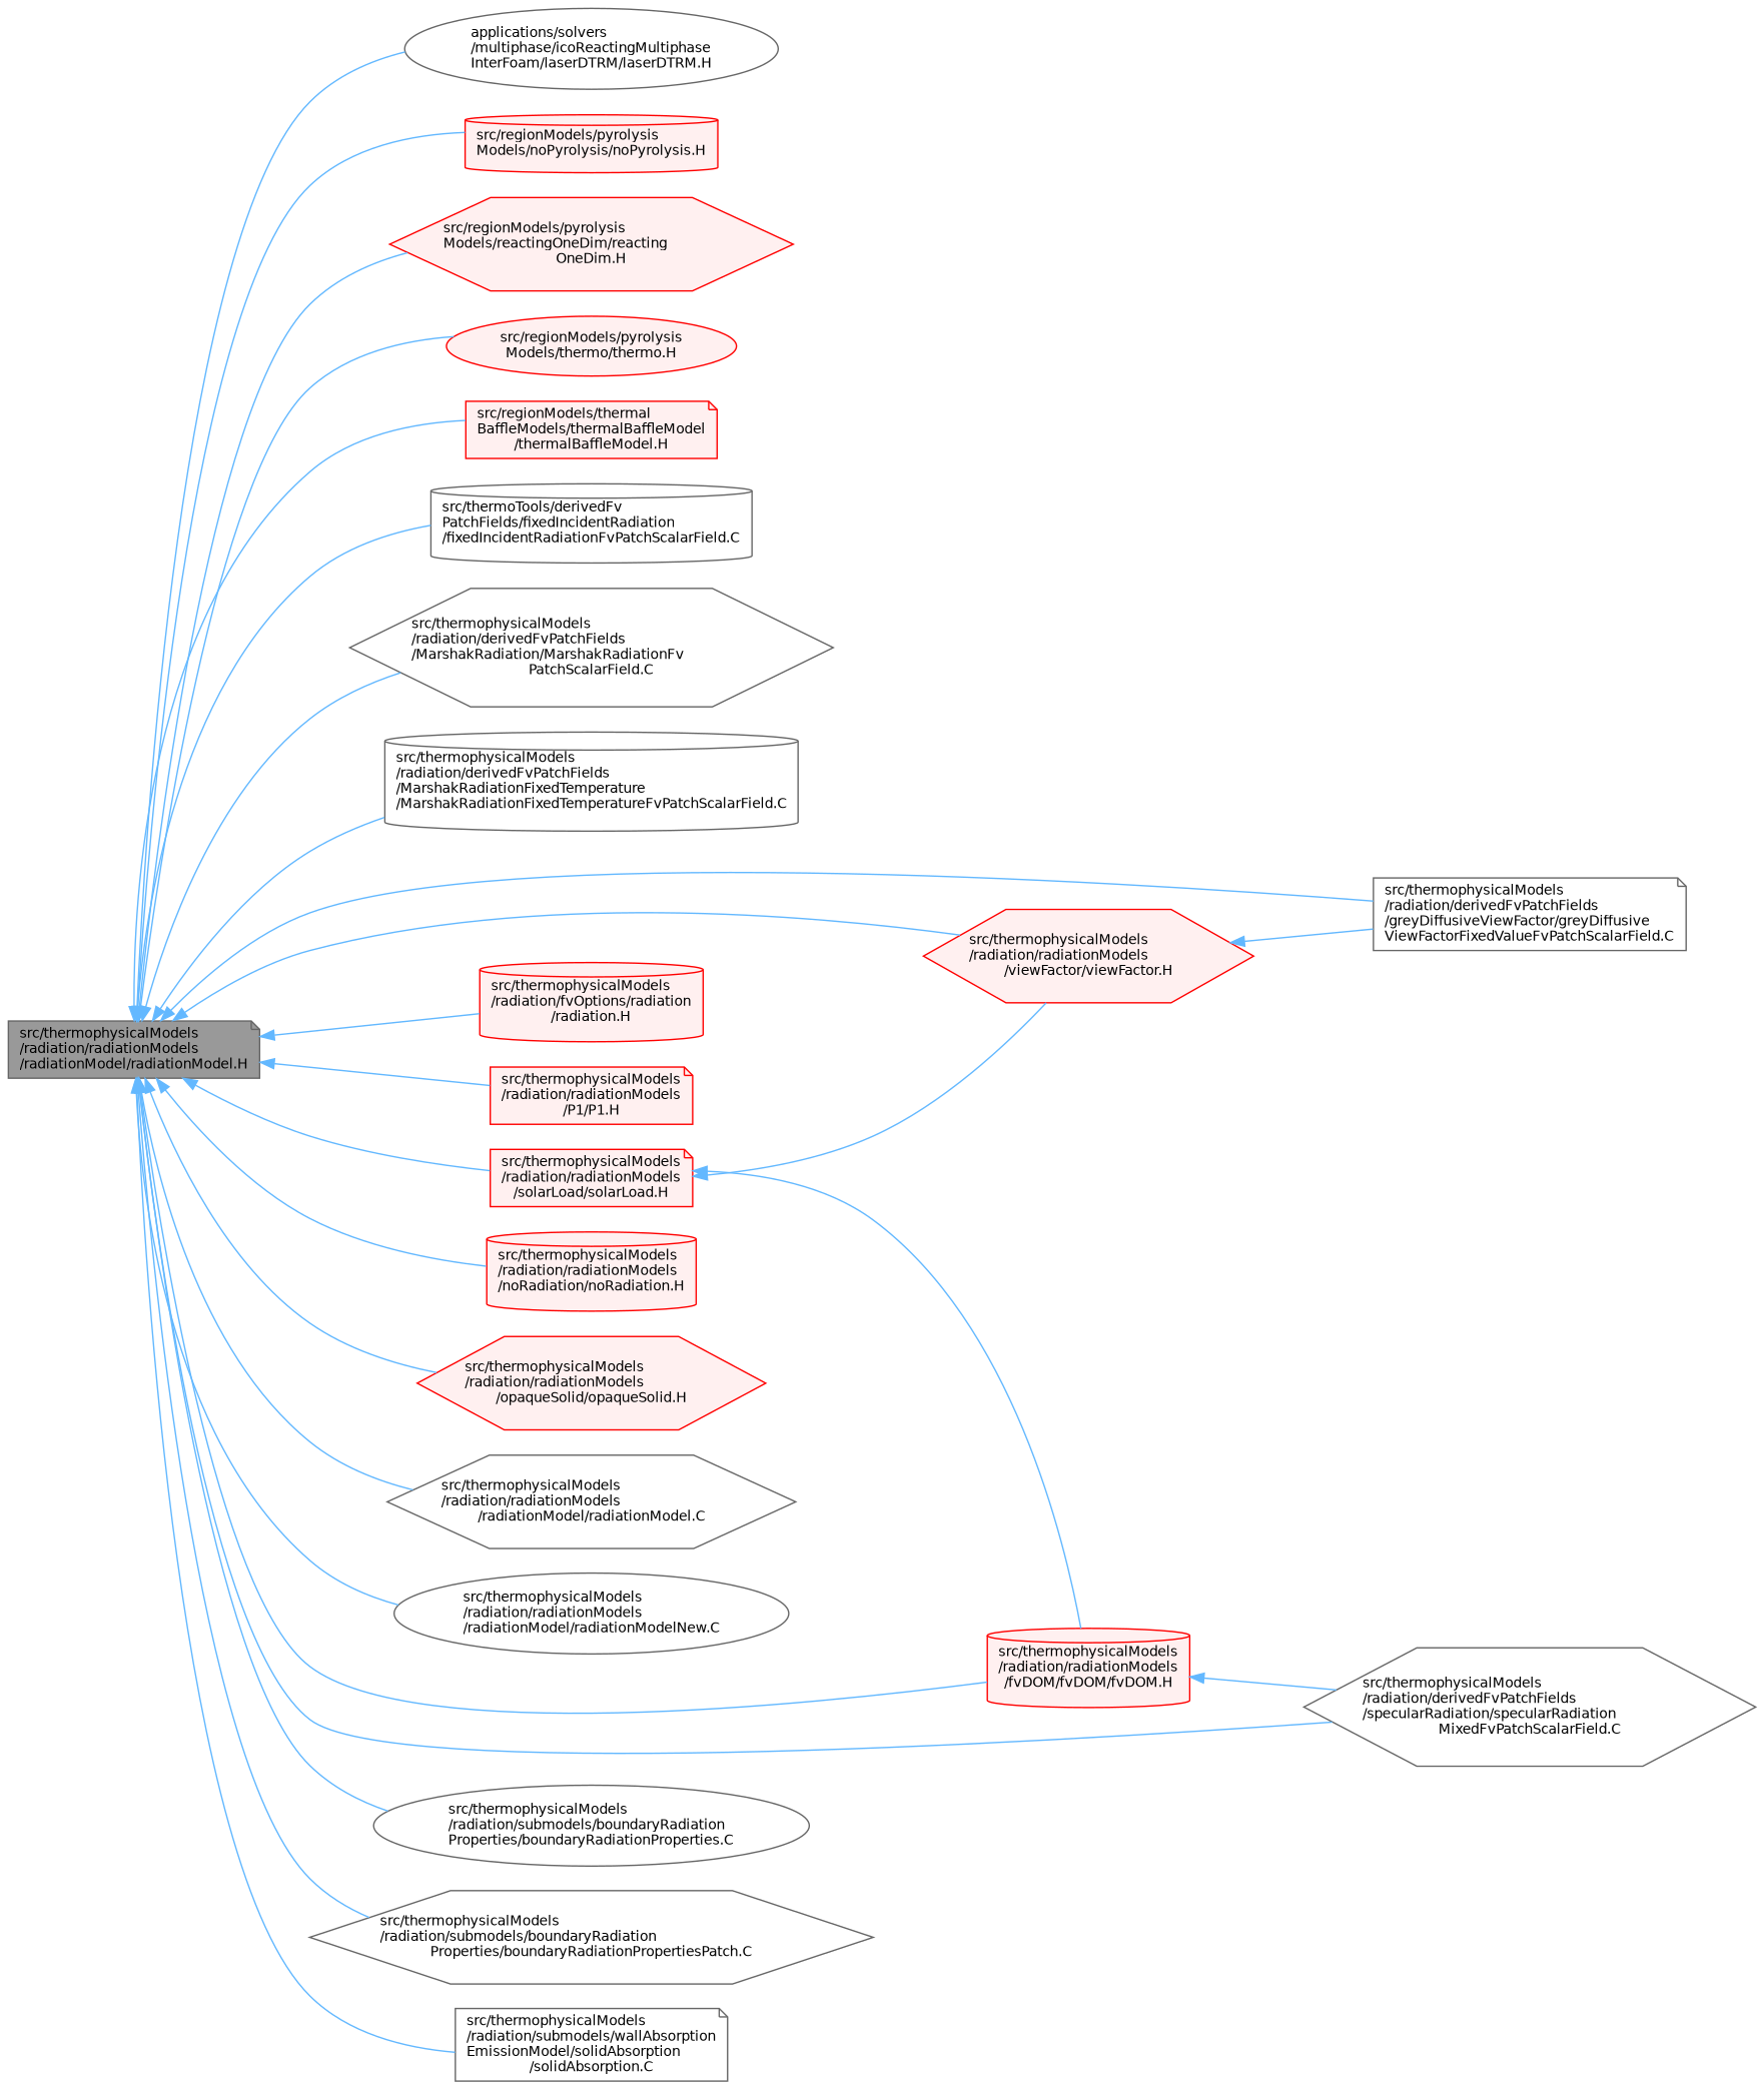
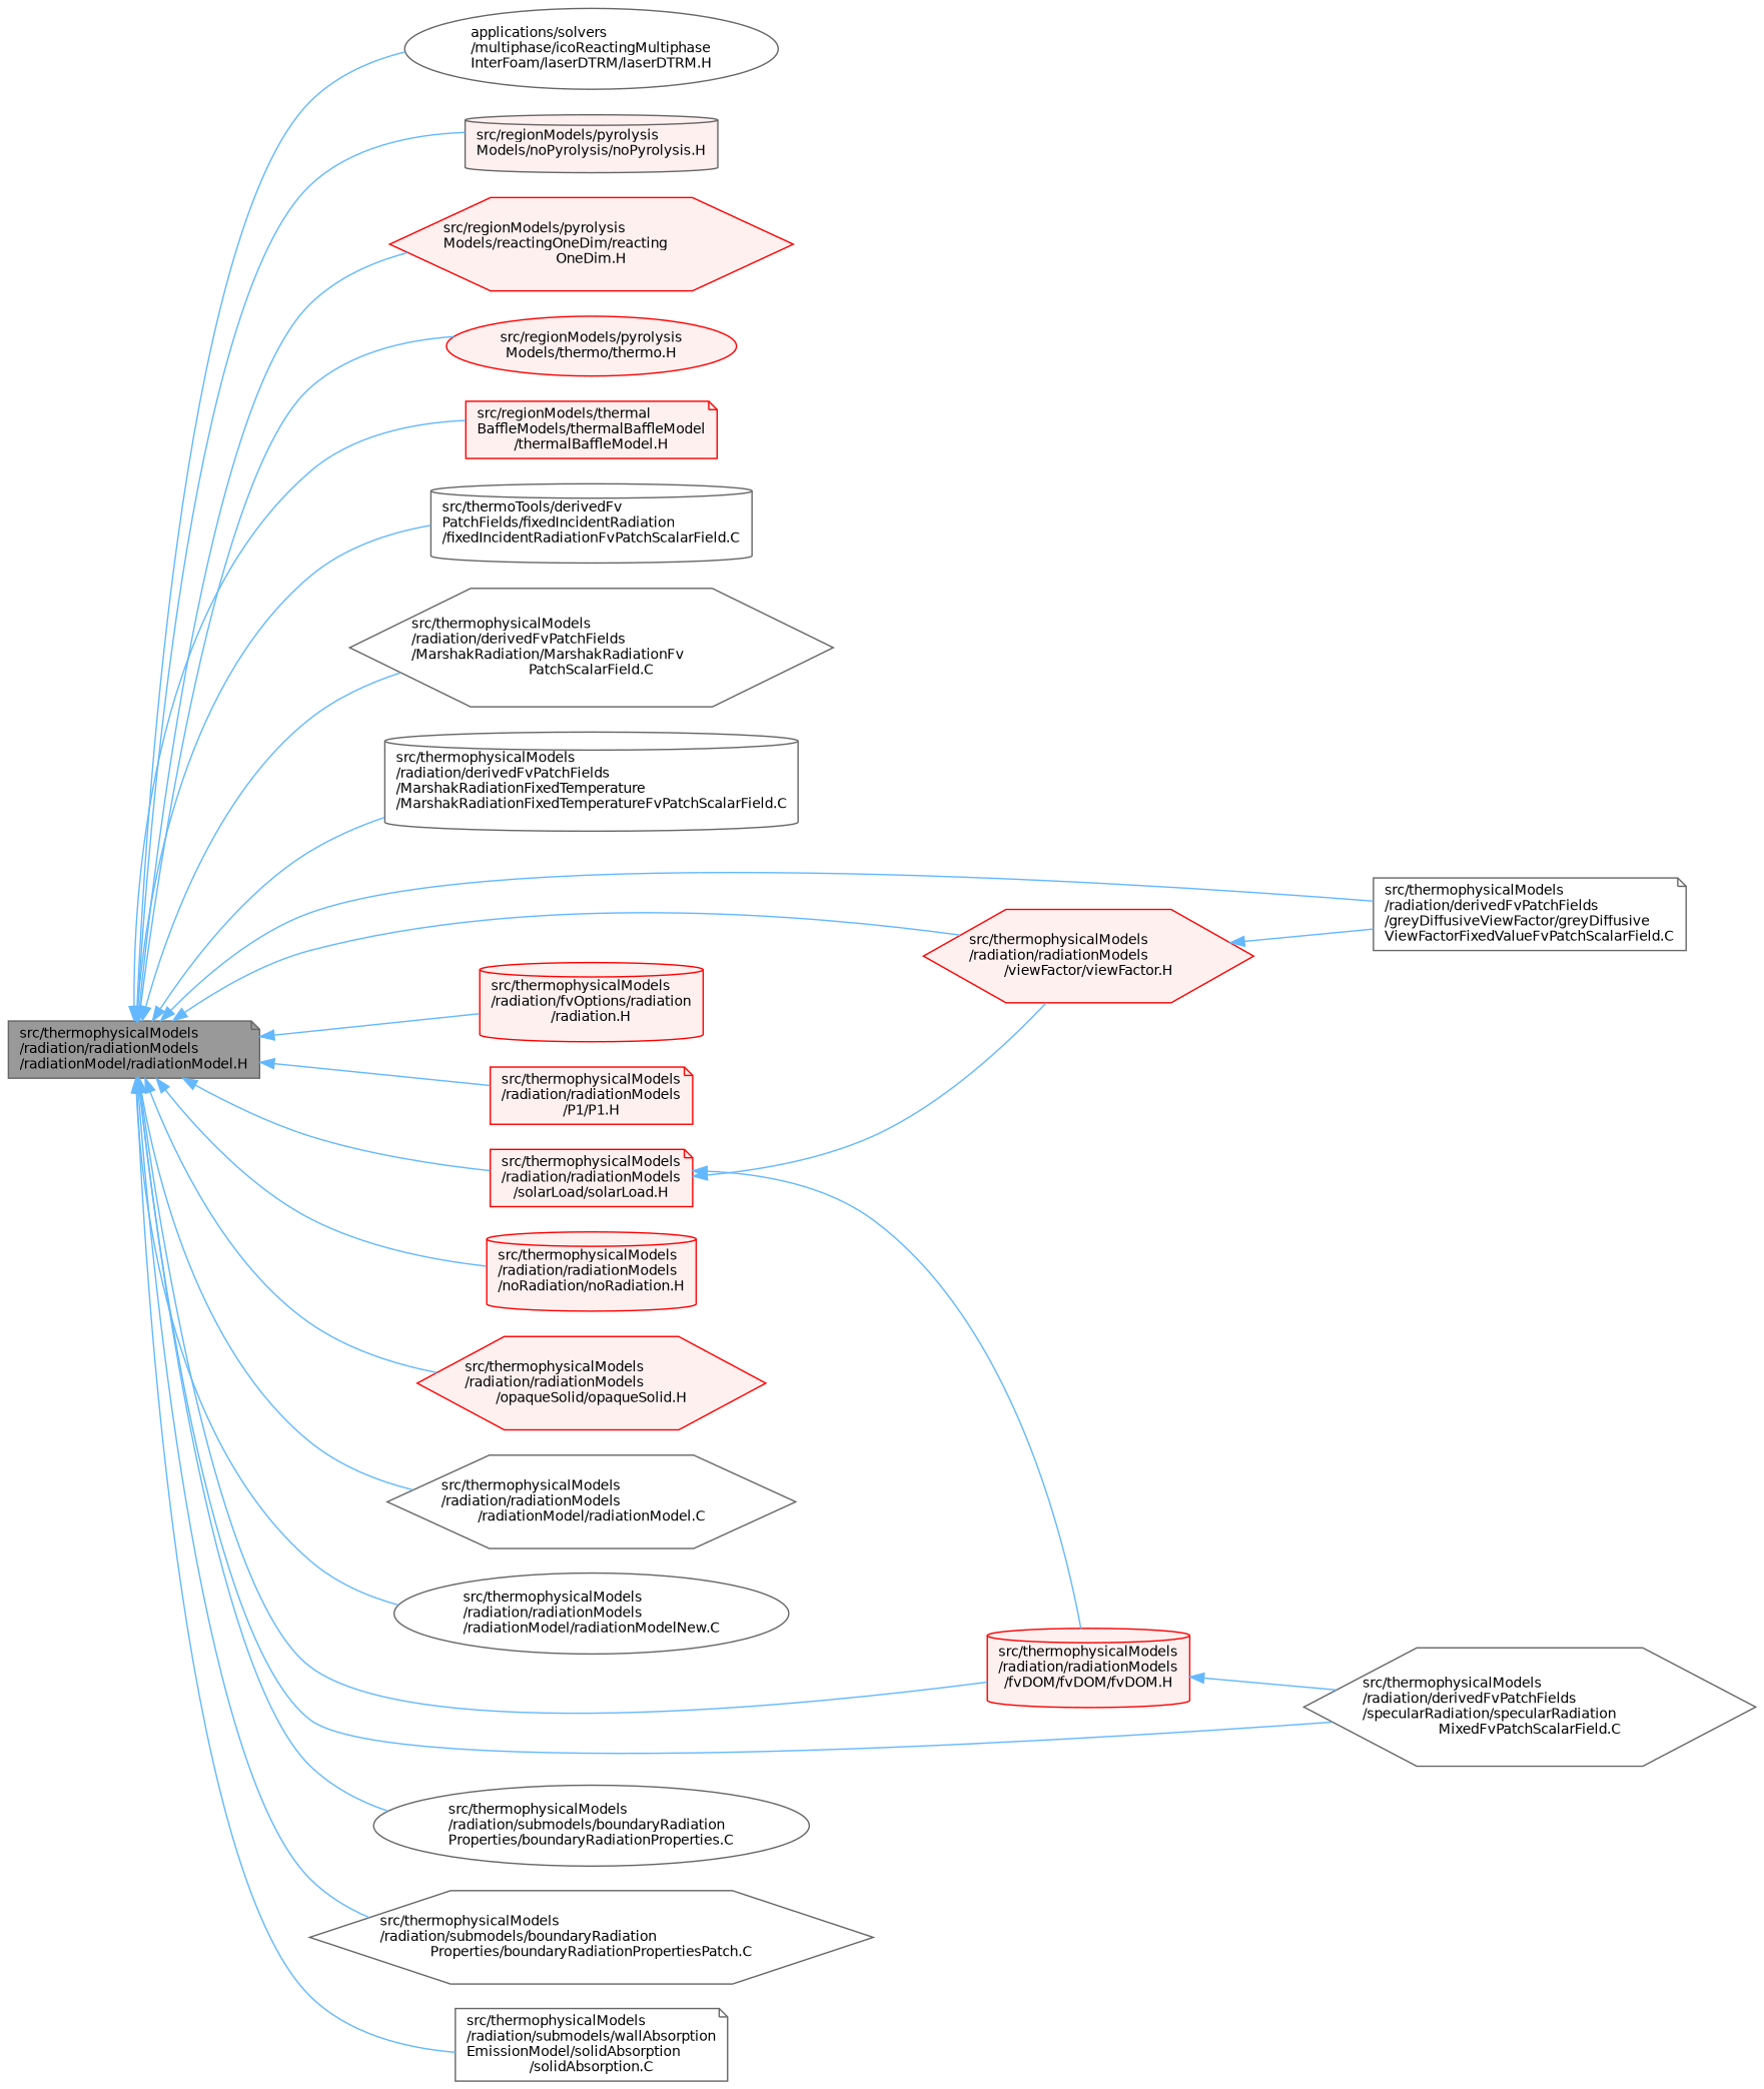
  digraph {
    rankdir=LR
    node [color=grey40 fillcolor=white fontname=Helvetica fontsize=10 shape=hexagon style=filled]
    edge [color=steelblue1 dir=back fontname=Helvetica fontsize=10 labelfontname=Helvetica labelfontsize=10 style=solid]
    n1 [color=gray40 fillcolor=grey60 fontcolor=black height=0.2 label="src/thermophysicalModels\l/radiation/radiationModels\l/radiationModel/radiationModel.H" shape=note width=0.4]
    n2 [height=0.2 label="applications/solvers\l/multiphase/icoReactingMultiphase\lInterFoam/laserDTRM/laserDTRM.H" shape=ellipse width=0.4]
-   n3 [color=red fillcolor="#FFF0F0" height=0.2 label="src/regionModels/pyrolysis\lModels/noPyrolysis/noPyrolysis.H" shape=cylinder width=0.4]
+   n3 [fillcolor="#FFF0F0" height=0.2 label="src/regionModels/pyrolysis\lModels/noPyrolysis/noPyrolysis.H" shape=cylinder width=0.4]
    n4 [color=red fillcolor="#FFF0F0" height=0.2 label="src/regionModels/pyrolysis\lModels/reactingOneDim/reacting\lOneDim.H" width=0.4]
    n5 [color=red fillcolor="#FFF0F0" height=0.2 label="src/regionModels/pyrolysis\lModels/thermo/thermo.H" shape=ellipse width=0.4]
    n6 [color=red fillcolor="#FFF0F0" height=0.2 label="src/regionModels/thermal\lBaffleModels/thermalBaffleModel\l/thermalBaffleModel.H" shape=note width=0.4]
    n7 [height=0.2 label="src/thermoTools/derivedFv\lPatchFields/fixedIncidentRadiation\l/fixedIncidentRadiationFvPatchScalarField.C" shape=cylinder width=0.4]
    n8 [height=0.2 label="src/thermophysicalModels\l/radiation/derivedFvPatchFields\l/MarshakRadiation/MarshakRadiationFv\lPatchScalarField.C" width=0.4]
    n9 [height=0.2 label="src/thermophysicalModels\l/radiation/derivedFvPatchFields\l/MarshakRadiationFixedTemperature\l/MarshakRadiationFixedTemperatureFvPatchScalarField.C" shape=cylinder width=0.4]
    n10 [height=0.2 label="src/thermophysicalModels\l/radiation/derivedFvPatchFields\l/greyDiffusiveViewFactor/greyDiffusive\lViewFactorFixedValueFvPatchScalarField.C" shape=note width=0.4]
    n11 [height=0.2 label="src/thermophysicalModels\l/radiation/derivedFvPatchFields\l/specularRadiation/specularRadiation\lMixedFvPatchScalarField.C" width=0.4]
    n12 [color=red fillcolor="#FFF0F0" height=0.2 label="src/thermophysicalModels\l/radiation/fvOptions/radiation\l/radiation.H" shape=cylinder width=0.4]
    n13 [color=red fillcolor="#FFF0F0" height=0.2 label="src/thermophysicalModels\l/radiation/radiationModels\l/P1/P1.H" shape=note width=0.4]
    n14 [color=red fillcolor="#FFF0F0" height=0.2 label="src/thermophysicalModels\l/radiation/radiationModels\l/fvDOM/fvDOM/fvDOM.H" shape=cylinder width=0.4]
    n15 [color=red fillcolor="#FFF0F0" height=0.2 label="src/thermophysicalModels\l/radiation/radiationModels\l/noRadiation/noRadiation.H" shape=cylinder width=0.4]
    n16 [color=red fillcolor="#FFF0F0" height=0.2 label="src/thermophysicalModels\l/radiation/radiationModels\l/opaqueSolid/opaqueSolid.H" width=0.4]
    n17 [height=0.2 label="src/thermophysicalModels\l/radiation/radiationModels\l/radiationModel/radiationModel.C" width=0.4]
    n18 [height=0.2 label="src/thermophysicalModels\l/radiation/radiationModels\l/radiationModel/radiationModelNew.C" shape=ellipse width=0.4]
    n19 [color=red fillcolor="#FFF0F0" height=0.2 label="src/thermophysicalModels\l/radiation/radiationModels\l/solarLoad/solarLoad.H" shape=note width=0.4]
    n20 [color=red fillcolor="#FFF0F0" height=0.2 label="src/thermophysicalModels\l/radiation/radiationModels\l/viewFactor/viewFactor.H" width=0.4]
    n21 [height=0.2 label="src/thermophysicalModels\l/radiation/submodels/boundaryRadiation\lProperties/boundaryRadiationProperties.C" shape=ellipse width=0.4]
    n22 [height=0.2 label="src/thermophysicalModels\l/radiation/submodels/boundaryRadiation\lProperties/boundaryRadiationPropertiesPatch.C" width=0.4]
    n23 [height=0.2 label="src/thermophysicalModels\l/radiation/submodels/wallAbsorption\lEmissionModel/solidAbsorption\l/solidAbsorption.C" shape=note width=0.4]
    n1 -> n2
    n1 -> n3
    n1 -> n4
    n1 -> n5
    n1 -> n6
    n1 -> n7
    n1 -> n8
    n1 -> n9
    n1 -> n10
    n1 -> n11
    n1 -> n12
    n1 -> n13
    n1 -> n14
    n1 -> n15
    n1 -> n16
    n1 -> n17
    n1 -> n18
    n1 -> n19
    n1 -> n20
    n1 -> n21
    n1 -> n22
    n1 -> n23
    n14 -> n11
    n19 -> n14
    n19 -> n20
    n20 -> n10
  }
